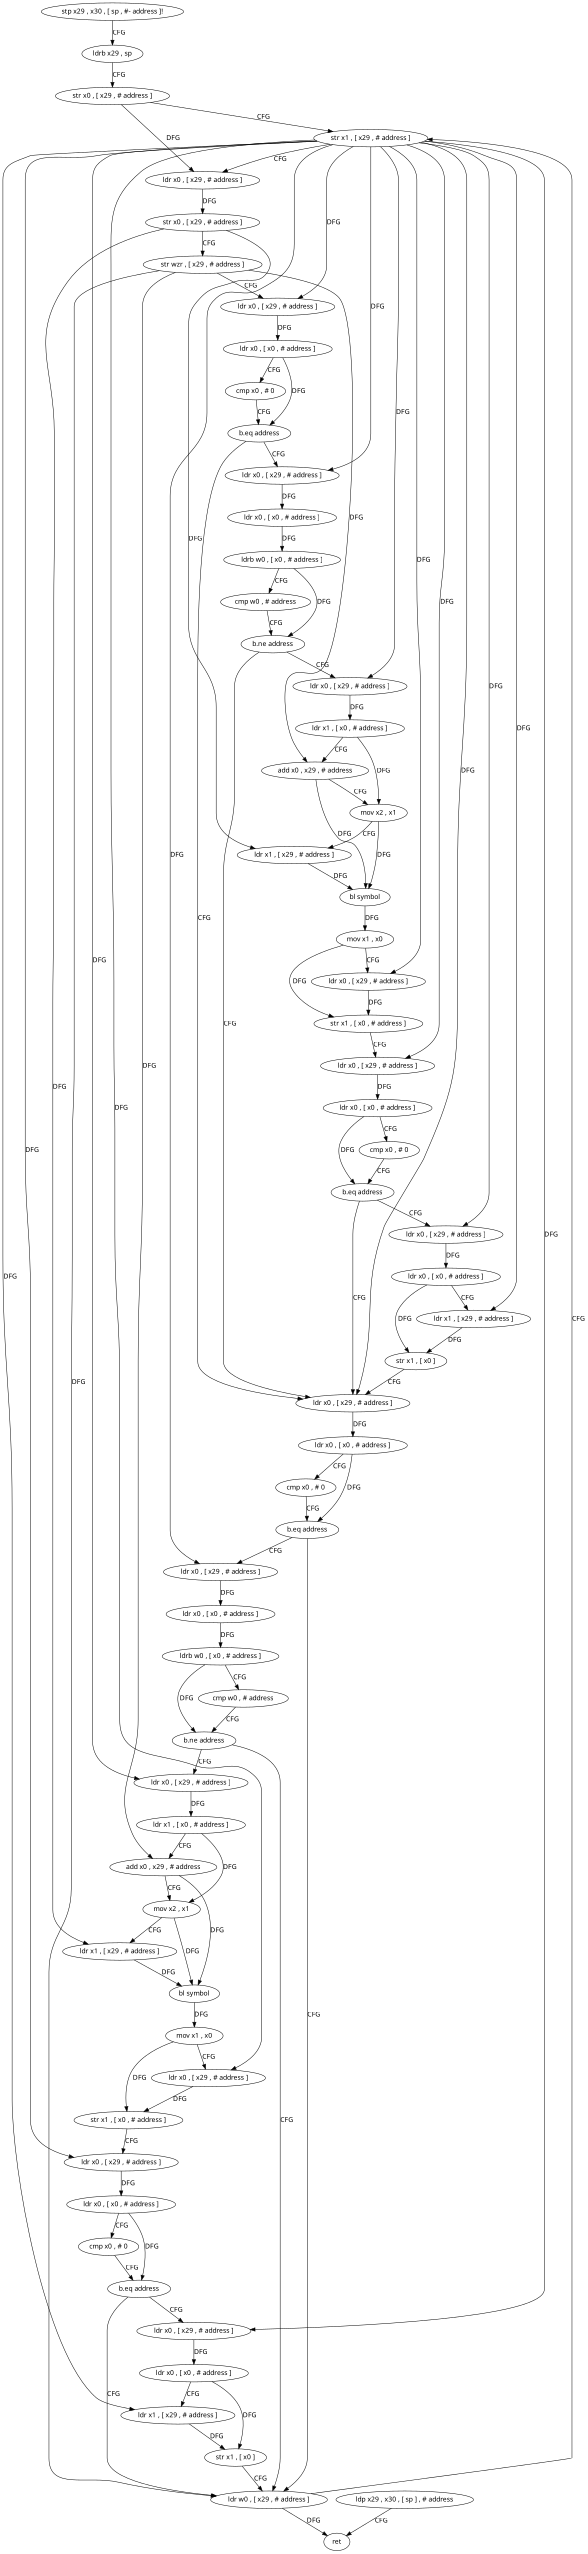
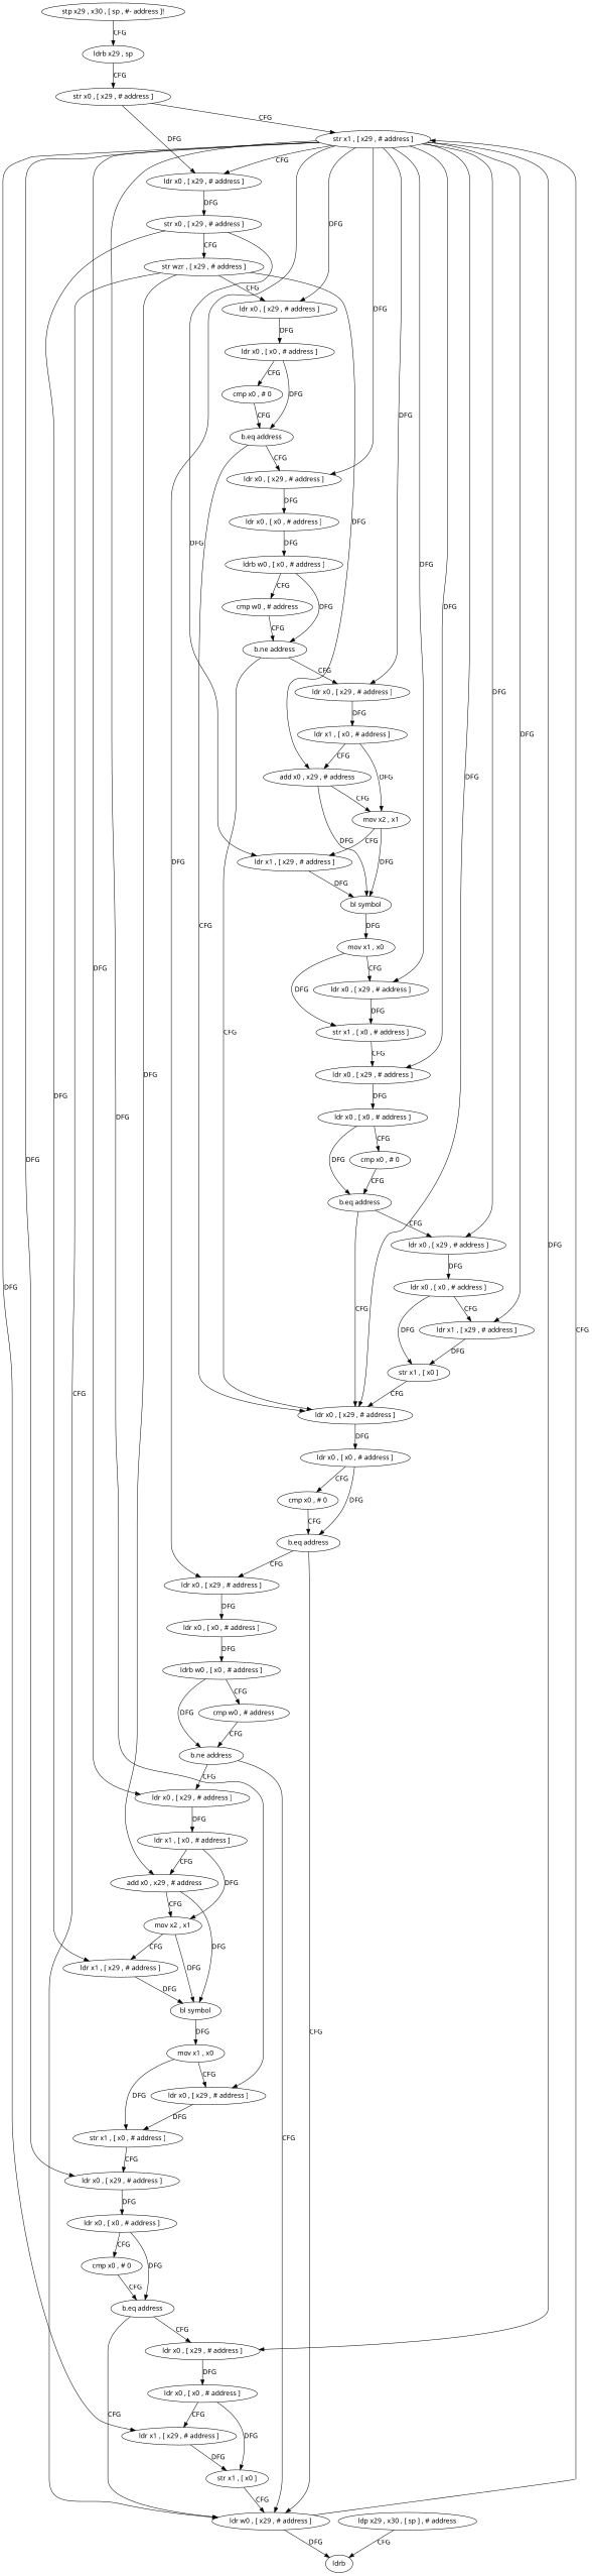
  digraph {
    fontname="Noto Sans"
    node [fontname="Noto Sans"]
    edge [fontname="Noto Sans"]
    n1 [label="stp x29 , x30 , [ sp , #- address ]!"]
    n2 [label="ldrb x29 , sp"]
    n3 [label="str x0 , [ x29 , # address ]"]
    n4 [label="str x1 , [ x29 , # address ]"]
    n5 [label="ldr x0 , [ x29 , # address ]"]
    n6 [label="ldr x0 , [ x29 , # address ]"]
    n7 [label="ldr x0 , [ x29 , # address ]"]
    n8 [label="ldr x0 , [ x29 , # address ]"]
    n9 [label="ldr x0 , [ x29 , # address ]"]
    n10 [label="ldr x0 , [ x29 , # address ]"]
    n11 [label="ldr x0 , [ x29 , # address ]"]
    n12 [label="ldr x0 , [ x29 , # address ]"]
    n13 [label="ldr x0 , [ x29 , # address ]"]
    n14 [label="ldr x0 , [ x29 , # address ]"]
    n15 [label="ldr x0 , [ x29 , # address ]"]
    n16 [label="ldr x0 , [ x29 , # address ]"]
    n17 [label="ldr x0 , [ x29 , # address ]"]
    n18 [label="ldr x1 , [ x29 , # address ]"]
    n19 [label="ldr x1 , [ x29 , # address ]"]
    n20 [label="str x0 , [ x29 , # address ]"]
    n21 [label="ldr x0 , [ x0 , # address ]"]
    n22 [label="ldr x0 , [ x0 , # address ]"]
    n23 [label="ldr x0 , [ x0 , # address ]"]
    n24 [label="ldr x0 , [ x0 , # address ]"]
    n25 [label="ldr x1 , [ x0 , # address ]"]
    n26 [label="ldr x1 , [ x0 , # address ]"]
    n27 [label="str x1 , [ x0 , # address ]"]
    n28 [label="ldr x0 , [ x0 , # address ]"]
    n29 [label="ldr x0 , [ x0 , # address ]"]
    n30 [label="str x1 , [ x0 , # address ]"]
    n31 [label="ldr x0 , [ x0 , # address ]"]
    n32 [label="ldr x0 , [ x0 , # address ]"]
    n33 [label="str x1 , [ x0 ]"]
    n34 [label="str x1 , [ x0 ]"]
    n35 [label="str wzr , [ x29 , # address ]"]
    n36 [label="ldr x1 , [ x29 , # address ]"]
    n37 [label="ldr x1 , [ x29 , # address ]"]
    n38 [label="ldr w0 , [ x29 , # address ]"]
    n39 [label="add x0 , x29 , # address"]
    n40 [label="add x0 , x29 , # address"]
    n41 [label="bl symbol"]
    n42 [label="bl symbol"]
-   n43 [label=ret]
+   n43 [label=ldrb]
    n44 [label="mov x2 , x1"]
    n45 [label="mov x2 , x1"]
    n46 [label="cmp x0 , # 0"]
    n47 [label="b.eq address"]
    n48 [label="cmp x0 , # 0"]
    n49 [label="b.eq address"]
    n50 [label="ldrb w0 , [ x0 , # address ]"]
    n51 [label="ldp x29 , x30 , [ sp ] , # address"]
    n52 [label="ldrb w0 , [ x0 , # address ]"]
    n53 [label="cmp w0 , # address"]
    n54 [label="b.ne address"]
    n55 [label="cmp w0 , # address"]
    n56 [label="b.ne address"]
    n57 [label="mov x1 , x0"]
    n58 [label="cmp x0 , # 0"]
    n59 [label="b.eq address"]
    n60 [label="mov x1 , x0"]
    n61 [label="cmp x0 , # 0"]
    n62 [label="b.eq address"]
    n1 -> n2 [label=CFG]
    n2 -> n3 [label=CFG]
    n3 -> n4 [label=CFG]
    n3 -> n5 [label=DFG]
    n4 -> n5 [label=CFG]
    n4 -> n6 [label=DFG]
    n4 -> n7 [label=DFG]
    n4 -> n8 [label=DFG]
    n4 -> n9 [label=DFG]
    n4 -> n10 [label=DFG]
    n4 -> n11 [label=DFG]
    n4 -> n12 [label=DFG]
    n4 -> n13 [label=DFG]
    n4 -> n14 [label=DFG]
    n4 -> n15 [label=DFG]
    n4 -> n16 [label=DFG]
    n4 -> n17 [label=DFG]
    n4 -> n18 [label=DFG]
    n4 -> n19 [label=DFG]
    n5 -> n20 [label=DFG]
    n6 -> n21 [label=DFG]
    n7 -> n22 [label=DFG]
    n8 -> n23 [label=DFG]
    n9 -> n24 [label=DFG]
    n10 -> n25 [label=DFG]
    n11 -> n26 [label=DFG]
    n12 -> n27 [label=DFG]
    n13 -> n28 [label=DFG]
    n14 -> n29 [label=DFG]
    n15 -> n30 [label=DFG]
    n16 -> n31 [label=DFG]
    n17 -> n32 [label=DFG]
    n18 -> n33 [label=DFG]
    n19 -> n34 [label=DFG]
    n20 -> n35 [label=CFG]
    n20 -> n36 [label=DFG]
    n20 -> n37 [label=DFG]
    n21 -> n46 [label=CFG]
    n21 -> n47 [label=DFG]
    n22 -> n48 [label=CFG]
    n22 -> n49 [label=DFG]
    n23 -> n50 [label=DFG]
    n24 -> n52 [label=DFG]
    n25 -> n39 [label=CFG]
    n25 -> n44 [label=DFG]
    n26 -> n40 [label=CFG]
    n26 -> n45 [label=DFG]
    n27 -> n13 [label=CFG]
    n28 -> n58 [label=CFG]
    n28 -> n59 [label=DFG]
    n29 -> n18 [label=CFG]
    n29 -> n33 [label=DFG]
    n30 -> n16 [label=CFG]
    n31 -> n61 [label=CFG]
    n31 -> n62 [label=DFG]
    n32 -> n19 [label=CFG]
    n32 -> n34 [label=DFG]
    n33 -> n7 [label=CFG]
    n34 -> n38 [label=CFG]
    n35 -> n6 [label=CFG]
-   n35 -> n38 [label=DFG]
+   n35 -> n38 [label=CFG]
    n35 -> n39 [label=DFG]
    n35 -> n40 [label=DFG]
    n36 -> n41 [label=DFG]
    n37 -> n42 [label=DFG]
    n38 -> n4 [label=CFG]
    n38 -> n43 [label=DFG]
    n39 -> n41 [label=DFG]
    n39 -> n44 [label=CFG]
    n40 -> n42 [label=DFG]
    n40 -> n45 [label=CFG]
    n41 -> n57 [label=DFG]
    n42 -> n60 [label=DFG]
    n44 -> n36 [label=CFG]
    n44 -> n41 [label=DFG]
    n45 -> n37 [label=CFG]
    n45 -> n42 [label=DFG]
    n46 -> n47 [label=CFG]
    n47 -> n7 [label=CFG]
    n47 -> n8 [label=CFG]
    n48 -> n49 [label=CFG]
    n49 -> n9 [label=CFG]
    n49 -> n38 [label=CFG]
    n50 -> n53 [label=CFG]
    n50 -> n54 [label=DFG]
    n51 -> n43 [label=CFG]
    n52 -> n55 [label=CFG]
    n52 -> n56 [label=DFG]
    n53 -> n54 [label=CFG]
    n54 -> n7 [label=CFG]
    n54 -> n10 [label=CFG]
    n55 -> n56 [label=CFG]
    n56 -> n11 [label=CFG]
    n56 -> n38 [label=CFG]
    n57 -> n12 [label=CFG]
    n57 -> n27 [label=DFG]
    n58 -> n59 [label=CFG]
    n59 -> n7 [label=CFG]
    n59 -> n14 [label=CFG]
    n60 -> n15 [label=CFG]
    n60 -> n30 [label=DFG]
    n61 -> n62 [label=CFG]
    n62 -> n17 [label=CFG]
    n62 -> n38 [label=CFG]
  }
